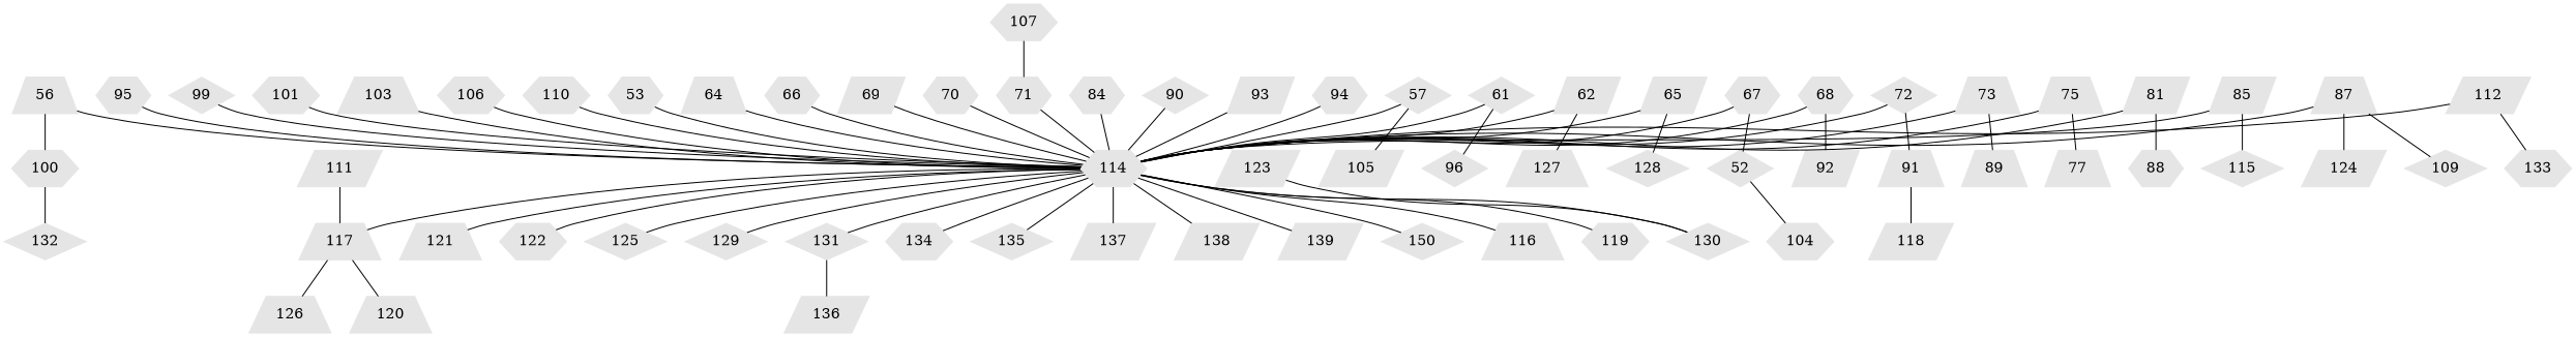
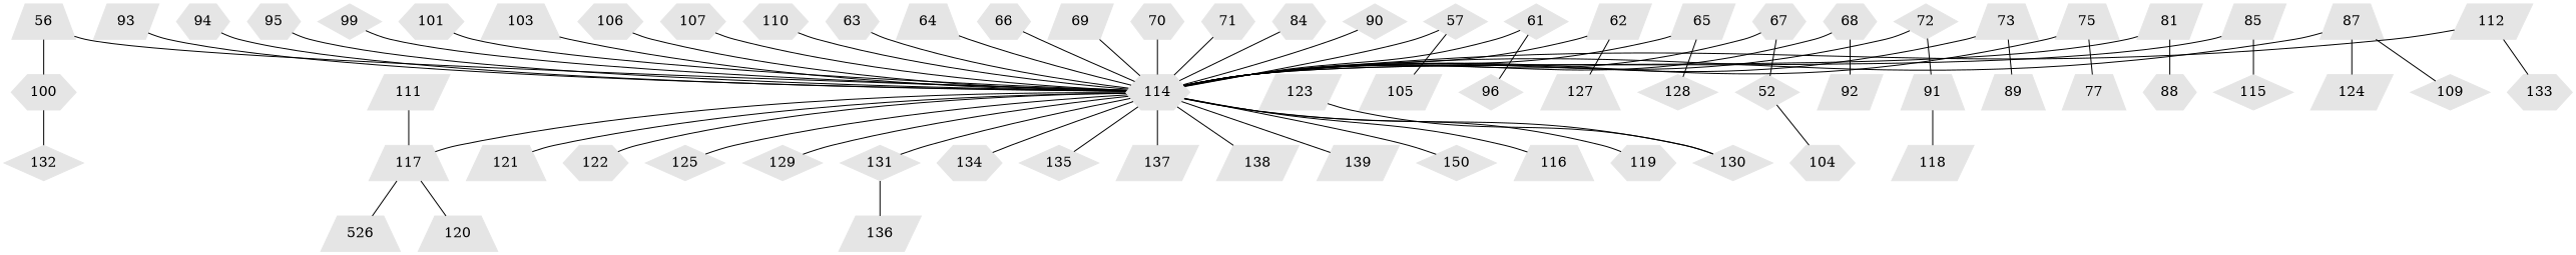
  graph {
    node [color=gray90 shape=hexagon style=filled]
    56 [shape=trapezium]
    100
    114 [super="+39+47+49+102+98+113+40+52+86+54+58+60"]
    132 [shape=diamond]
    117 [shape=trapezium super="+83+108"]
    116 [shape=trapezium]
    119
    121 [shape=trapezium]
    122
    125 [shape=diamond]
    129 [shape=diamond]
    130 [shape=diamond super="+80"]
    131 [shape=diamond]
    134
    135 [shape=diamond]
    137 [shape=parallelogram]
    138 [shape=parallelogram]
    139 [shape=parallelogram]
    n19 [label=150 shape=diamond]
    57 [shape=diamond super="+42"]
    105 [shape=parallelogram]
    61 [shape=diamond]
    96 [shape=diamond]
    62 [shape=parallelogram]
    127 [shape=trapezium]
-   63 [label=53]
+   63
    64 [shape=trapezium super="+55"]
    65 [shape=parallelogram]
    128 [shape=diamond]
    66
    67
    n32 [label=52 shape=diamond]
    104
    68
    92 [shape=parallelogram]
    69 [shape=parallelogram]
    70
    71
    72 [shape=diamond]
    91 [shape=trapezium]
    118 [shape=parallelogram]
    73 [shape=trapezium super="+51"]
    89 [shape=trapezium]
    75 [shape=trapezium]
    77 [shape=trapezium]
    81 [shape=parallelogram]
    88
    84
    85 [shape=parallelogram]
    115 [shape=diamond]
    87 [shape=trapezium]
    124 [shape=parallelogram]
    109 [shape=diamond]
    90 [shape=diamond]
    93 [shape=parallelogram]
    94
    95
    99 [shape=diamond]
    101
    103 [shape=trapezium]
    106
    107
    110
    120 [shape=trapezium]
-   126 [shape=trapezium]
+   126 [shape=trapezium label=526]
    111 [shape=parallelogram]
    112 [shape=parallelogram]
    133
    136 [shape=parallelogram]
    123 [shape=parallelogram]
    56 -- 100
    56 -- 114
    100 -- 132
    114 -- 117
    114 -- 116
    114 -- 119
    114 -- 121
    114 -- 122
    114 -- 125
    114 -- 129
    114 -- 130
    114 -- 131
    114 -- 134
    114 -- 135
    114 -- 137
    114 -- 138
    114 -- 139
    114 -- n19
    117 -- 120
    117 -- 126
    131 -- 136
    57 -- 114
    57 -- 105
    61 -- 114
    61 -- 96
    62 -- 114
    62 -- 127
    63 -- 114
    64 -- 114
    65 -- 114
    65 -- 128
    66 -- 114
    67 -- 114
    67 -- n32
    n32 -- 104
    68 -- 114
    68 -- 92
    69 -- 114
    70 -- 114
    71 -- 114
    72 -- 114
    72 -- 91
    91 -- 118
    73 -- 114
    73 -- 89
    75 -- 114
    75 -- 77
    81 -- 114
    81 -- 88
    84 -- 114
    85 -- 114
    85 -- 115
    87 -- 114
    87 -- 124
    87 -- 109
    90 -- 114
    93 -- 114
    94 -- 114
    95 -- 114
    99 -- 114
    101 -- 114
    103 -- 114
    106 -- 114
-   107 -- 71
+   107 -- 114
    110 -- 114
    111 -- 117
    112 -- 114
    112 -- 133
    123 -- 130
  }
